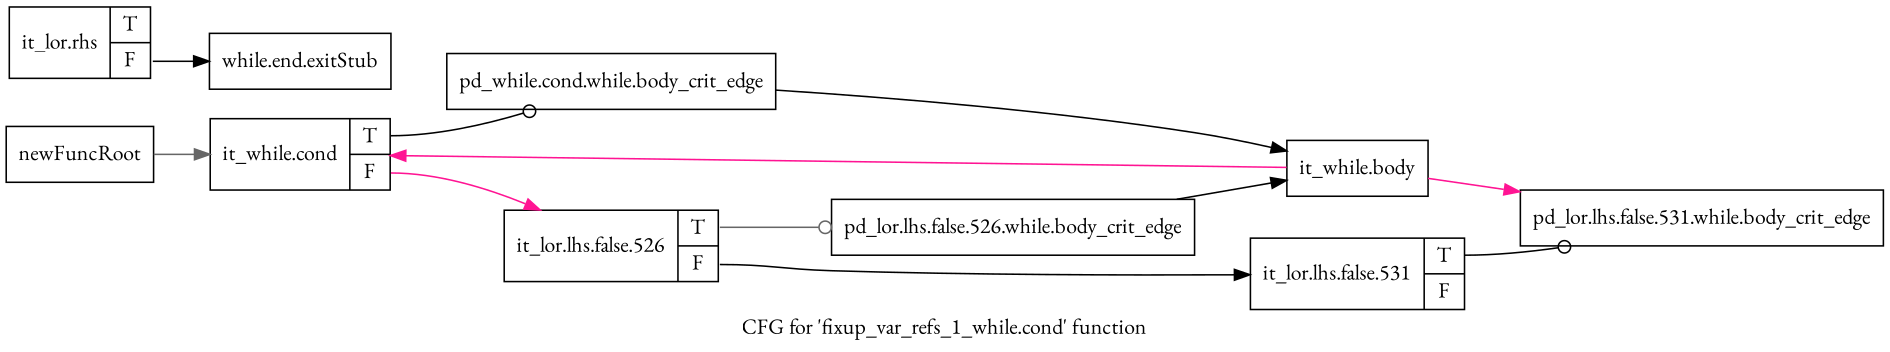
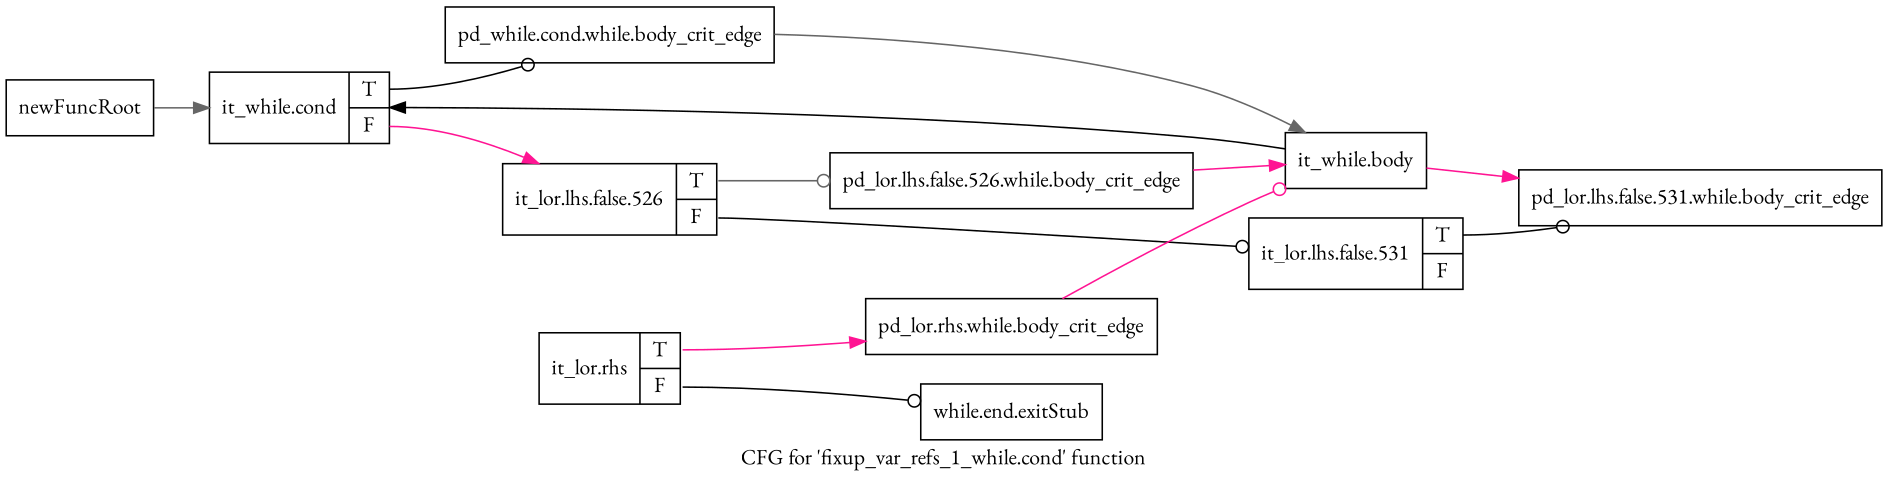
  digraph {
    fontname="EB Garamond"
    label="CFG for 'fixup_var_refs_1_while.cond' function"
    rankdir=LR
    node [fontname="EB Garamond" shape=record]
    edge [arrowhead=normal color=black fontname="EB Garamond"]
    n1 [label="{newFuncRoot}"]
    n2 [label="{it_while.cond|{<s0>T|<s1>F}}"]
    n3 [label="{pd_while.cond.while.body_crit_edge}"]
    n4 [label="{it_lor.lhs.false.526|{<s0>T|<s1>F}}"]
    n5 [label="{it_while.body}"]
    n6 [label="{pd_lor.lhs.false.526.while.body_crit_edge}"]
    n7 [label="{it_lor.lhs.false.531|{<s0>T|<s1>F}}"]
    n8 [label="{while.end.exitStub}"]
    n9 [label="{pd_lor.lhs.false.531.while.body_crit_edge}"]
    n10 [label="{it_lor.rhs|{<s0>T|<s1>F}}"]
+   n11 [label="{pd_lor.rhs.while.body_crit_edge}"]
    n1 -> n2 [color=gray40]
    n2 -> n3 [arrowhead=odot tailport=s0]
    n2 -> n4 [color=deeppink tailport=s1]
-   n3 -> n5
+   n3 -> n5 [color=gray40]
    n4 -> n6 [arrowhead=odot color=gray40 tailport=s0]
-   n4 -> n7 [tailport=s1]
-   n5 -> n2 [color=deeppink]
+   n4 -> n7 [arrowhead=odot tailport=s1]
+   n5 -> n2
    n5 -> n9 [color=deeppink]
-   n6 -> n5
+   n6 -> n5 [color=deeppink]
    n7 -> n9 [arrowhead=odot tailport=s0]
-   n10 -> n8 [tailport=s1]
+   n10 -> n8 [arrowhead=odot tailport=s1]
+   n10 -> n11 [color=deeppink tailport=s0]
+   n11 -> n5 [arrowhead=odot color=deeppink]
  }
